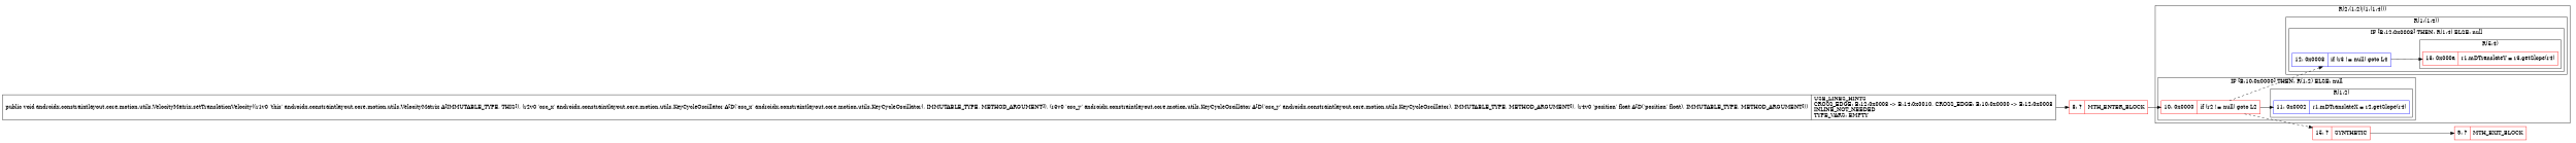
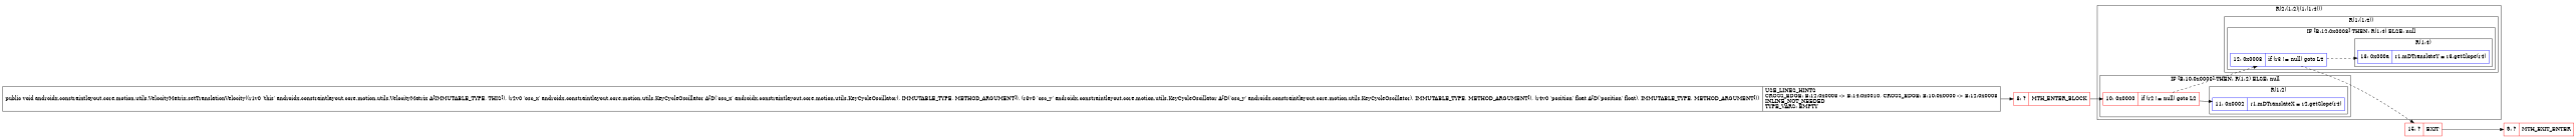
  digraph {
    rankdir=LR
    node [color=red shape=record]
    n1 [color=blue label="{11\:\ 0x0002|r1.mDTranslateX = r2.getSlope(r4)\l}"]
    n2 [label="{10\:\ 0x0000|if (r2 != null) goto L2\l}"]
-   n3 [label="{13\:\ 0x000a|r1.mDTranslateY = r3.getSlope(r4)\l}"]
+   n3 [color=blue label="{13\:\ 0x000a|r1.mDTranslateY = r3.getSlope(r4)\l}"]
    n4 [color=blue label="{12\:\ 0x0008|if (r3 != null) goto L4\l}"]
-   n5 [label="{15\:\ ?|SYNTHETIC\l}"]
-   n6 [label="{9\:\ ?|MTH_EXIT_BLOCK\l}"]
+   n5 [label="{15\:\ ?|EXIT\l}"]
+   n6 [label="{9\:\ ?|MTH_EXIT_ENTER\l}"]
    n7 [label="{8\:\ ?|MTH_ENTER_BLOCK\l}"]
    n8 [label="{public void androidx.constraintlayout.core.motion.utils.VelocityMatrix.setTranslationVelocity((r1v0 'this' androidx.constraintlayout.core.motion.utils.VelocityMatrix A[IMMUTABLE_TYPE, THIS]), (r2v0 'osc_x' androidx.constraintlayout.core.motion.utils.KeyCycleOscillator A[D('osc_x' androidx.constraintlayout.core.motion.utils.KeyCycleOscillator), IMMUTABLE_TYPE, METHOD_ARGUMENT]), (r3v0 'osc_y' androidx.constraintlayout.core.motion.utils.KeyCycleOscillator A[D('osc_y' androidx.constraintlayout.core.motion.utils.KeyCycleOscillator), IMMUTABLE_TYPE, METHOD_ARGUMENT]), (r4v0 'position' float A[D('position' float), IMMUTABLE_TYPE, METHOD_ARGUMENT]))  | USE_LINES_HINTS\lCROSS_EDGE: B:12:0x0008 \-\> B:14:0x0010, CROSS_EDGE: B:10:0x0000 \-\> B:12:0x0008\lINLINE_NOT_NEEDED\lTYPE_VARS: EMPTY\l}" color=""]
    subgraph cluster_1 {
      label="R(2:(1:2)|(1:(1:4)))"
      subgraph cluster_2 {
        label="IF [B:10:0x0000] THEN: R(1:2) ELSE: null"
        n2
        subgraph cluster_3 {
          label="R(1:2)"
          n1
        }
      }
      subgraph cluster_4 {
        label="R(1:(1:4))"
        subgraph cluster_5 {
          label="IF [B:12:0x0008] THEN: R(1:4) ELSE: null"
          n4
          subgraph cluster_6 {
-           label="R(5:4)"
+           label="R(1:4)"
            n3
          }
        }
      }
    }
    n2 -> n1
    n2 -> n4 [style=dashed]
-   n4 -> n3
-   n2 -> n5 [style=dashed]
+   n4 -> n3 [style=dashed]
+   n4 -> n5 [style=dashed]
    n5 -> n6
    n7 -> n2
    n8 -> n7
  }
